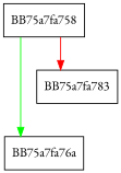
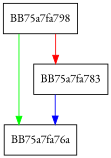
  digraph {
    fontname="EB Garamond"
    splines=ortho
    node [fontname="EB Garamond" shape=box]
    edge [fontname="EB Garamond"]
-   BB75a7fa758
+   BB75a7fa758 [label=BB75a7fa798]
    BB75a7fa76a
    n3 [label=BB75a7fa783]
    BB75a7fa758 -> BB75a7fa76a [color=green]
    BB75a7fa758 -> n3 [color=red]
+   n3 -> BB75a7fa76a [color=blue]
  }
